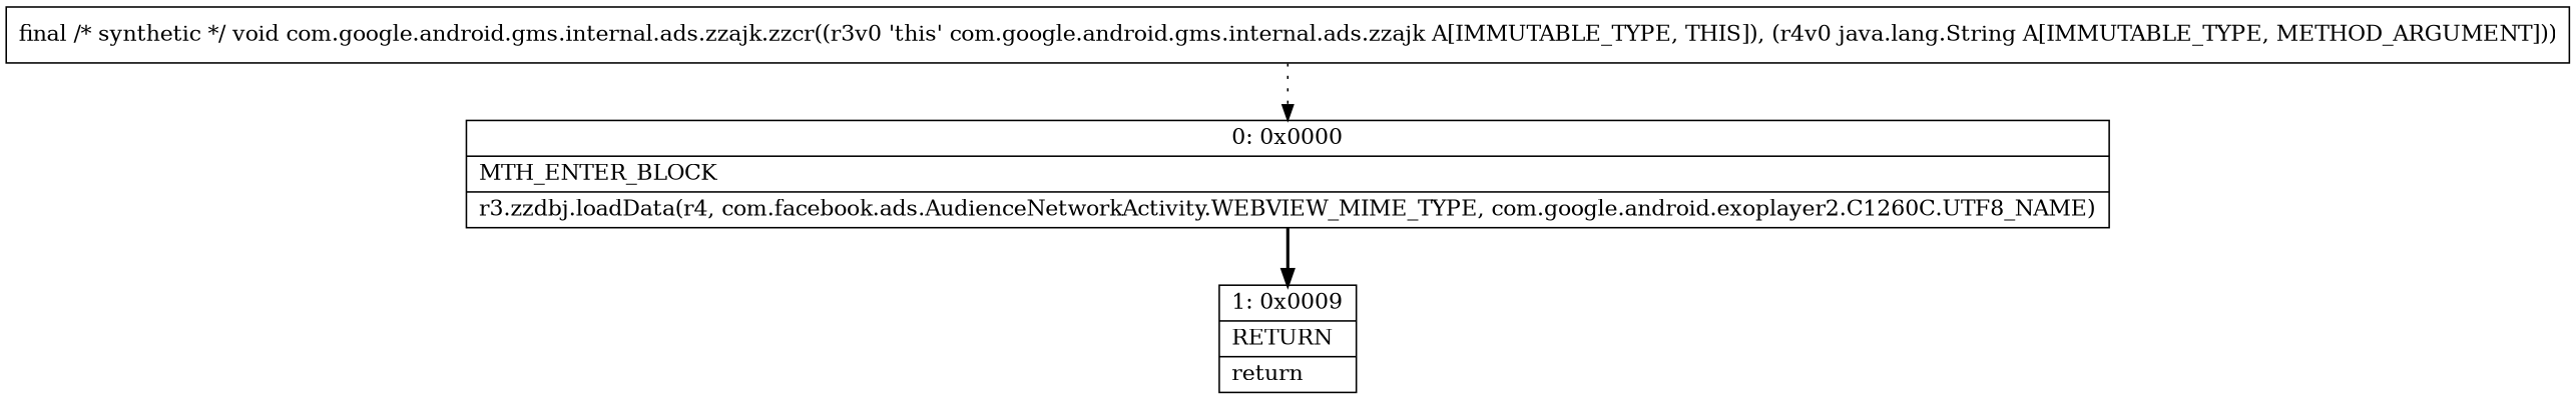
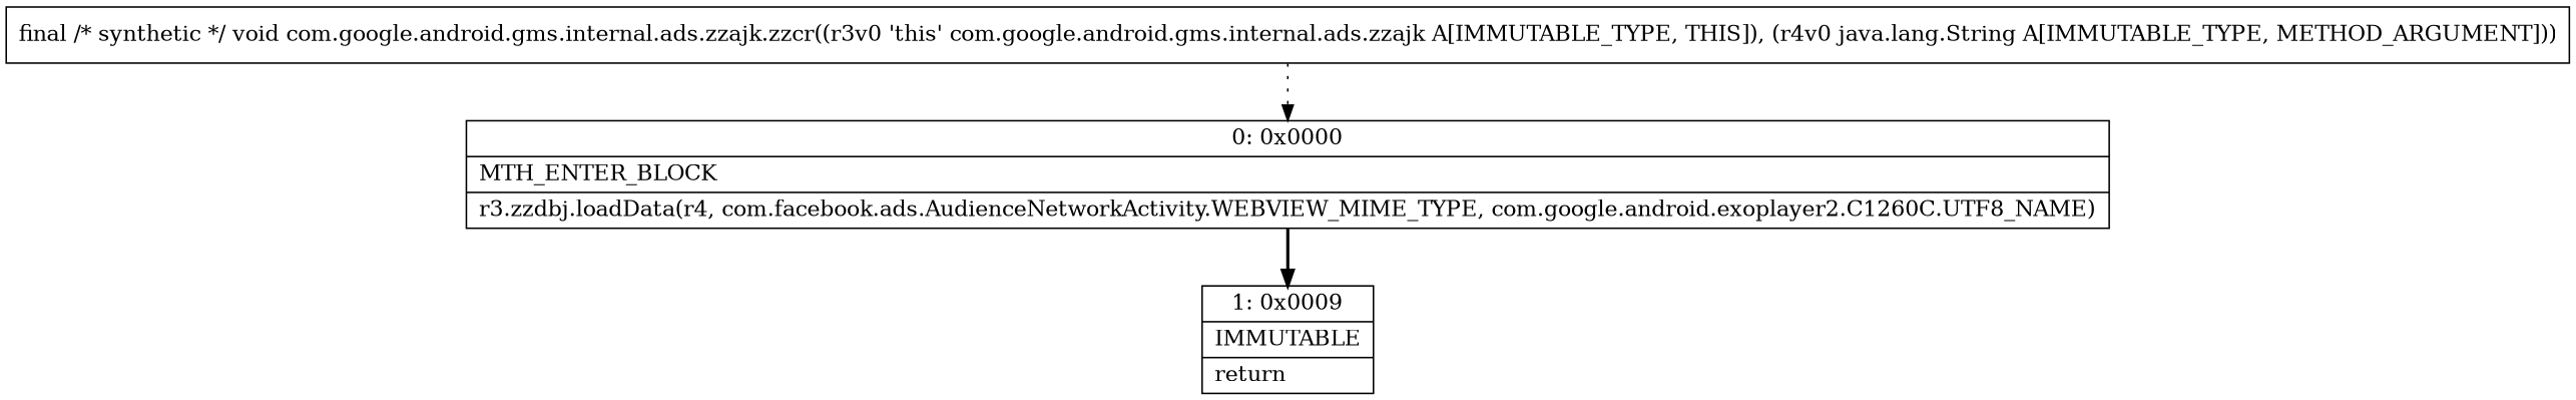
  digraph {
    node [shape=record]
    n1 [label="{0\:\ 0x0000|MTH_ENTER_BLOCK\l|r3.zzdbj.loadData(r4, com.facebook.ads.AudienceNetworkActivity.WEBVIEW_MIME_TYPE, com.google.android.exoplayer2.C1260C.UTF8_NAME)\l}"]
-   n2 [label="{1\:\ 0x0009|RETURN\l|return\l}"]
+   n2 [label="{1\:\ 0x0009|IMMUTABLE\l|return\l}"]
    n3 [label="{final \/* synthetic *\/ void com.google.android.gms.internal.ads.zzajk.zzcr((r3v0 'this' com.google.android.gms.internal.ads.zzajk A[IMMUTABLE_TYPE, THIS]), (r4v0 java.lang.String A[IMMUTABLE_TYPE, METHOD_ARGUMENT])) }"]
    n1 -> n2 [style=bold]
    n3 -> n1 [style=dotted]
  }
